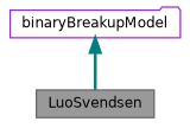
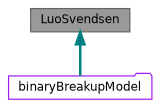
  digraph {
    node [fontname=Helvetica fontsize=10 style=filled]
    n1 [color=gray40 fillcolor=grey60 fontcolor=black height=0.2 label=LuoSvendsen shape=box width=0.4]
    n2 [color=purple fillcolor=white height=0.2 label=binaryBreakupModel shape=folder width=0.4]
-   n2 -> n1 [color=teal dir=back fontname=Helvetica fontsize=10 labelfontname=Helvetica labelfontsize=10 style=bold]
+   n1 -> n2 [color=teal dir=back fontname=Helvetica fontsize=10 labelfontname=Helvetica labelfontsize=10 style=bold]
  }
